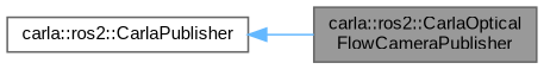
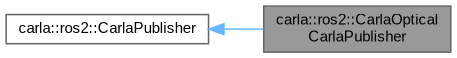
  digraph {
    rankdir=LR
    fontname="Liberation Sans"
    node [color=gray40 fontname="Liberation Sans" fontsize=10 shape=box style=filled]
-   n1 [fillcolor=grey60 fontcolor=black height=0.2 label="carla::ros2::CarlaOptical\lFlowCameraPublisher" width=0.4]
+   n1 [fillcolor=grey60 fontcolor=black height=0.2 label="carla::ros2::CarlaOptical\lCarlaPublisher" width=0.4]
    n2 [fillcolor=white height=0.2 label="carla::ros2::CarlaPublisher" width=0.4]
    n2 -> n1 [color=steelblue1 dir=back fontname="Liberation Sans" fontsize=10 labelfontname=Helvetica labelfontsize=10 style=solid]
  }
